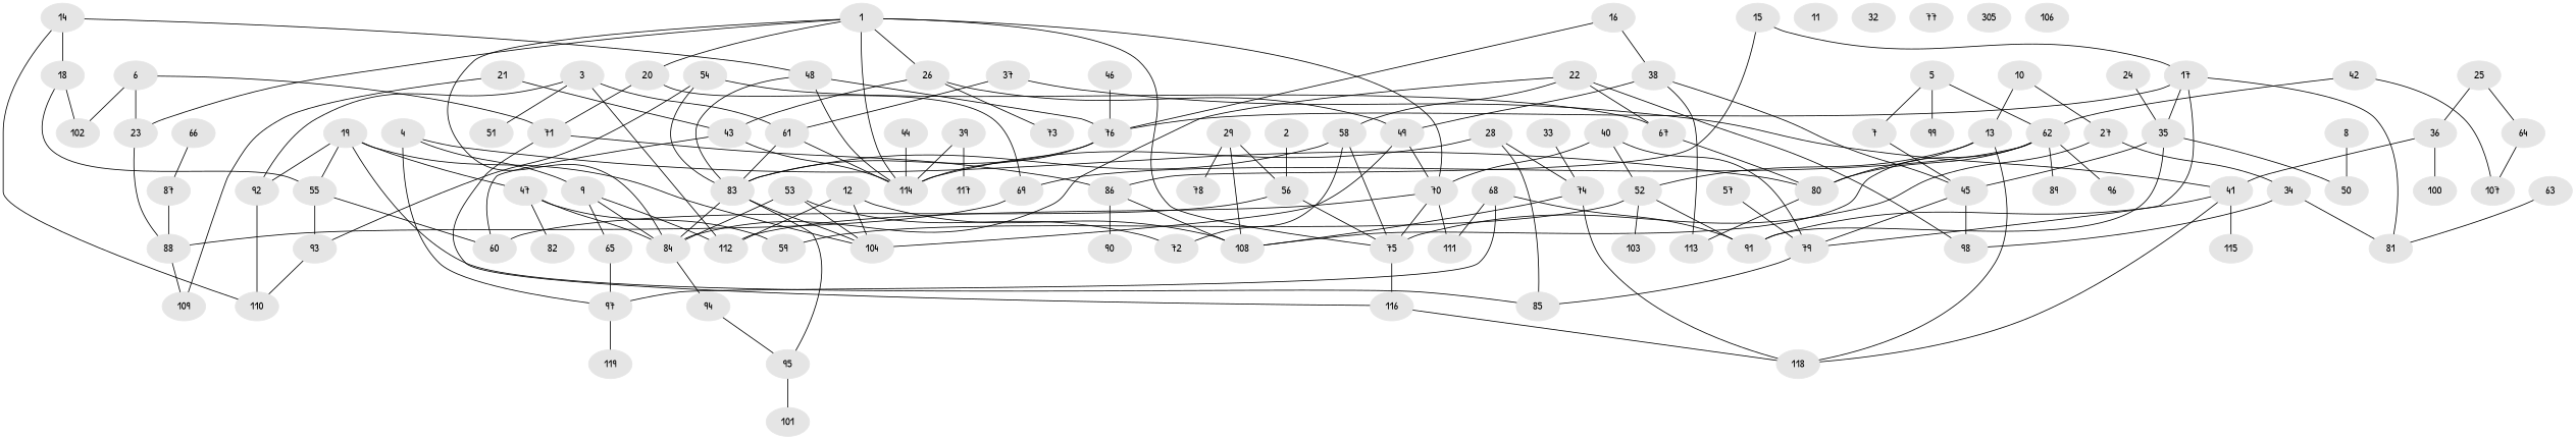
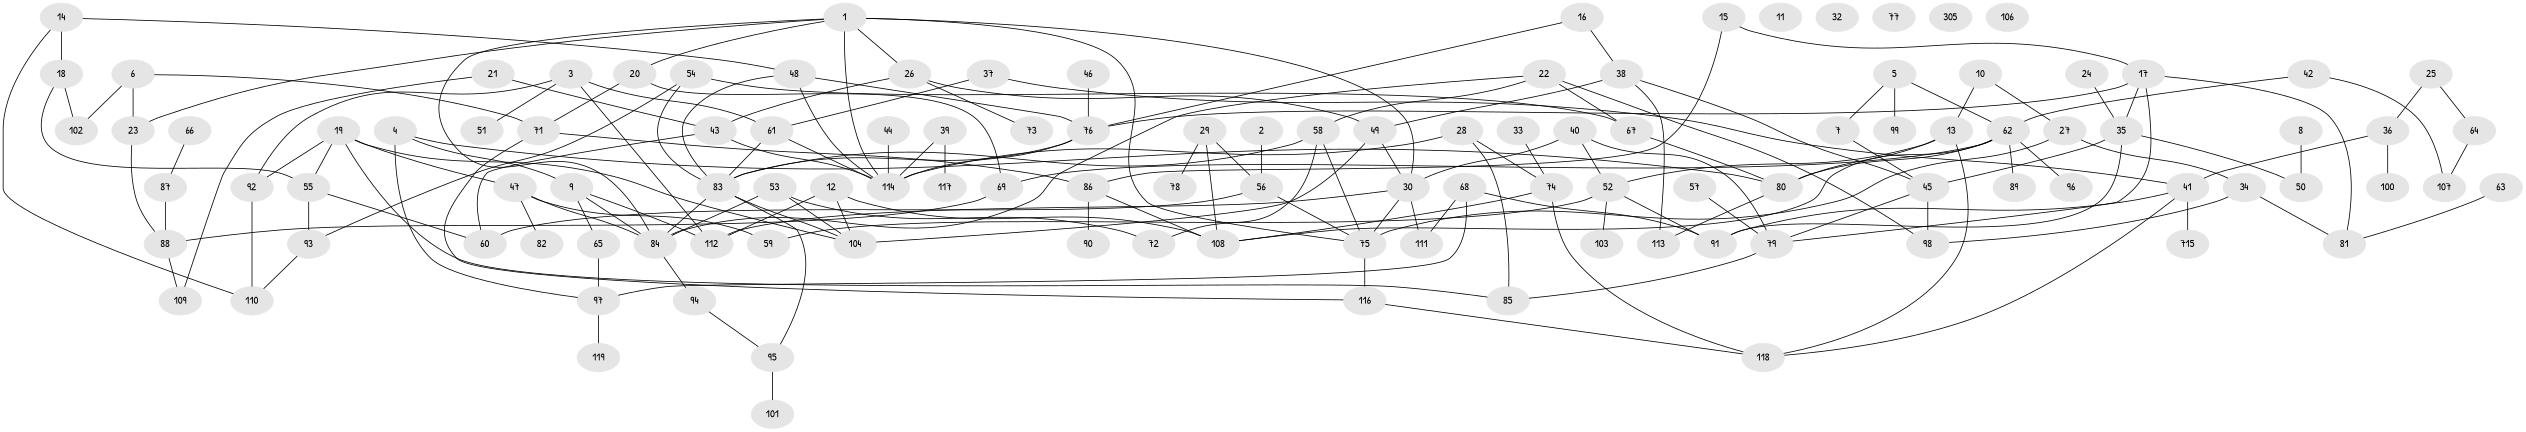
  graph {
    fontname="Patrick Hand"
    node [color=gray90 fontname="Patrick Hand" style=filled]
    edge [fontname="Patrick Hand"]
    1
    20
    23
    26
-   70
+   70 [label=30]
    75
    84
    114
    71
    69
    88
    43
    49
    73
    112
    111
    116
    94
    2
    56
    60
    3
    51
    61
    92
    83
    110
    4
    9
    80
    97
    65
    113
    119
    5
    7
    62
    99
    45
    108
    89
    96
    6
    102
    86
    79
    98
    8
    50
    10
    13
    27
    52
    118
    34
    11
    12
    104
    103
    91
    59
    14
    18
    48
    55
    76
    15
    17
    35
    81
    90
    16
    38
    85
    93
    19
    47
    82
    21
    109
    22
    58
    67
    72
    24
    25
    36
    64
    41
    100
    107
    28
    74
    29
    78
    53
    32
    33
-   115
+   115 [label=715]
    37
    39
    117
    40
    42
    44
    46
    95
    54
    57
    63
    66
    87
    68
    77
    101
    n116 [label=305]
    106
    1 -- 20
    1 -- 23
    1 -- 26
    1 -- 70
    1 -- 75
    1 -- 84
    1 -- 114
    20 -- 71
    20 -- 69
    23 -- 88
    26 -- 43
    26 -- 49
    26 -- 73
    70 -- 75
    70 -- 112
    70 -- 111
    75 -- 116
    84 -- 94
    71 -- 116
    71 -- 86
    69 -- 88
    88 -- 109
    43 -- 114
    43 -- 60
    49 -- 70
    49 -- 104
    116 -- 118
    94 -- 95
    2 -- 56
    56 -- 75
    56 -- 60
    3 -- 112
    3 -- 51
    3 -- 61
    3 -- 92
    61 -- 114
    61 -- 83
    92 -- 110
    83 -- 84
    83 -- 104
    83 -- 95
    4 -- 9
    4 -- 80
    4 -- 97
    9 -- 84
    9 -- 112
    9 -- 65
    80 -- 113
    97 -- 119
    65 -- 97
    5 -- 7
    5 -- 62
    5 -- 99
    7 -- 45
    62 -- 69
    62 -- 80
    62 -- 108
    62 -- 89
    62 -- 96
    45 -- 79
    45 -- 98
    6 -- 23
    6 -- 71
    6 -- 102
    86 -- 108
    86 -- 90
    79 -- 85
    8 -- 50
    10 -- 13
    10 -- 27
    13 -- 80
    13 -- 52
    13 -- 118
    27 -- 75
    27 -- 34
    52 -- 103
    52 -- 91
    52 -- 59
    34 -- 98
    34 -- 81
    12 -- 112
    12 -- 108
    12 -- 104
    14 -- 110
    14 -- 18
    14 -- 48
    18 -- 102
    18 -- 55
    48 -- 114
    48 -- 83
    48 -- 76
    55 -- 60
    55 -- 93
    76 -- 114
    76 -- 83
    15 -- 86
    15 -- 17
    17 -- 79
    17 -- 76
    17 -- 35
    17 -- 81
    35 -- 45
    35 -- 50
    35 -- 91
    16 -- 76
    16 -- 38
    38 -- 49
    38 -- 113
    38 -- 45
    93 -- 110
    19 -- 92
    19 -- 104
    19 -- 55
    19 -- 85
    19 -- 47
    47 -- 84
    47 -- 59
    47 -- 82
    21 -- 43
    21 -- 109
    22 -- 84
    22 -- 98
    22 -- 58
    22 -- 67
    58 -- 75
    58 -- 83
    58 -- 72
    67 -- 80
    24 -- 35
    25 -- 36
    25 -- 64
    36 -- 41
    36 -- 100
    64 -- 107
    41 -- 118
    41 -- 91
    41 -- 115
    28 -- 114
    28 -- 85
    28 -- 74
    74 -- 108
    74 -- 118
    29 -- 56
    29 -- 108
    29 -- 78
    53 -- 84
    53 -- 104
    53 -- 72
    33 -- 74
    37 -- 61
    37 -- 41
    39 -- 114
    39 -- 117
    40 -- 70
    40 -- 79
    40 -- 52
    42 -- 62
    42 -- 107
    44 -- 114
    46 -- 76
    95 -- 101
    54 -- 83
    54 -- 93
    54 -- 67
    57 -- 79
    63 -- 81
    66 -- 87
    87 -- 88
    68 -- 111
    68 -- 97
    68 -- 91
  }
